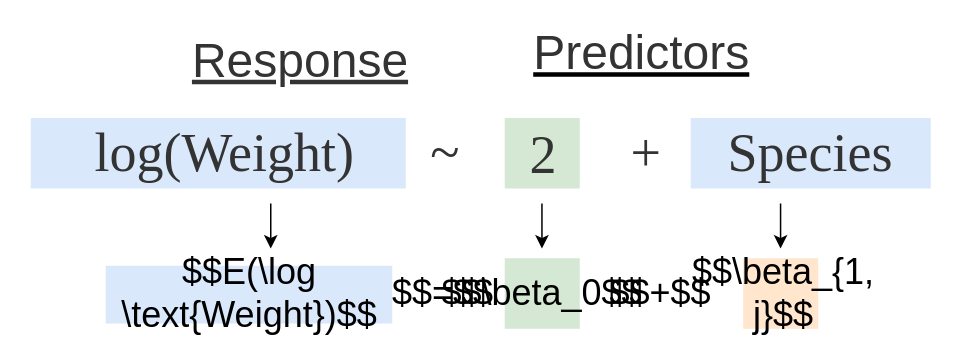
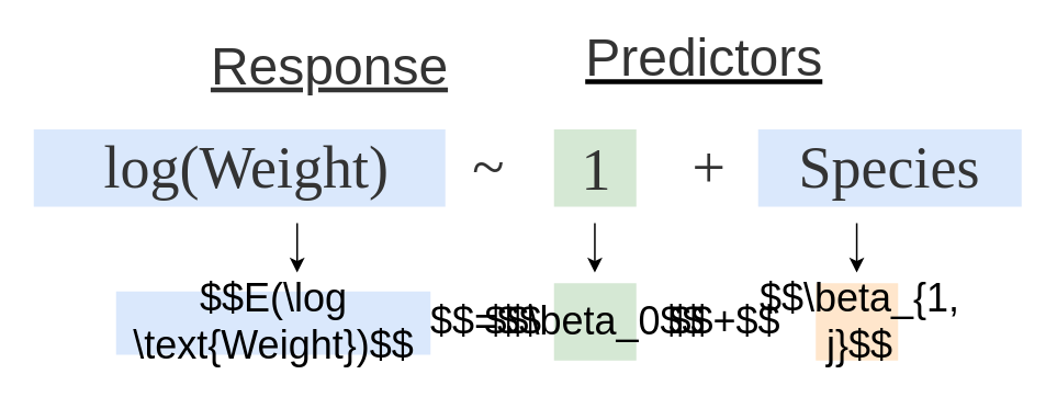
  <mxCell id="0" />
  <mxCell id="1" parent="0" />
  <mxCell id="2" value="&lt;span style=&quot;font-family: &amp;#34;fira code&amp;#34; ; font-size: 36px ; font-style: normal ; font-weight: 400 ; letter-spacing: normal ; text-align: center ; text-indent: 0px ; text-transform: none ; word-spacing: 0px ; float: none ; display: inline&quot;&gt;&lt;font color=&quot;#333333&quot;&gt;Species&lt;/font&gt;&lt;/span&gt;" style="rounded=0;whiteSpace=wrap;html=1;strokeColor=none;fillColor=#dae8fc;labelBackgroundColor=none;" parent="1" vertex="1"><mxGeometry x="460" y="78" width="160" height="47" as="geometry" /></mxCell>
  <mxCell id="3" value="" style="rounded=0;whiteSpace=wrap;html=1;strokeColor=none;fillColor=#ffe6cc;" parent="1" vertex="1"><mxGeometry x="495" y="171.5" width="50" height="47" as="geometry" /></mxCell>
  <mxCell id="4" value="" style="rounded=0;whiteSpace=wrap;html=1;strokeColor=none;fillColor=#d5e8d4;" parent="1" vertex="1"><mxGeometry x="336" y="78" width="50" height="47" as="geometry" /></mxCell>
  <mxCell id="5" value="" style="rounded=0;whiteSpace=wrap;html=1;strokeColor=none;fillColor=#d5e8d4;" parent="1" vertex="1"><mxGeometry x="336" y="171.5" width="50" height="47" as="geometry" /></mxCell>
  <mxCell id="6" value="" style="rounded=0;whiteSpace=wrap;html=1;strokeColor=none;fillColor=#dae8fc;" parent="1" vertex="1"><mxGeometry x="70" y="176.5" width="191" height="38.5" as="geometry" /></mxCell>
  <mxCell id="7" value="" style="rounded=0;whiteSpace=wrap;html=1;strokeColor=none;fillColor=#dae8fc;" parent="1" vertex="1"><mxGeometry x="20" y="78" width="250" height="47" as="geometry" /></mxCell>
  <mxCell id="8" value="&lt;font style=&quot;font-size: 36px&quot; color=&quot;#333333&quot;&gt;log(Weight)&lt;/font&gt;" style="text;html=1;strokeColor=none;fillColor=none;align=center;verticalAlign=middle;whiteSpace=wrap;rounded=0;fontFamily=Fira Code;FType=g;" parent="1" vertex="1"><mxGeometry x="27.5" y="66.5" width="242.5" height="70" as="geometry" /></mxCell>
  <mxCell id="9" value="&lt;font style=&quot;font-size: 24px&quot;&gt;$$E(\log \text{Weight})$$&lt;/font&gt;" style="text;html=1;strokeColor=none;fillColor=none;align=center;verticalAlign=middle;whiteSpace=wrap;rounded=0;" parent="1" vertex="1"><mxGeometry x="71" y="180.38" width="190" height="29.25" as="geometry" /></mxCell>
  <mxCell id="10" value="&lt;font style=&quot;font-size: 24px&quot;&gt;$$=$$&lt;/font&gt;" style="text;html=1;strokeColor=none;fillColor=none;align=center;verticalAlign=middle;whiteSpace=wrap;rounded=0;" parent="1" vertex="1"><mxGeometry x="275" y="185" width="40" height="20" as="geometry" /></mxCell>
  <mxCell id="11" value="&lt;font style=&quot;font-size: 24px&quot;&gt;$$\beta_0$$&lt;/font&gt;" style="text;html=1;strokeColor=none;fillColor=none;align=center;verticalAlign=middle;whiteSpace=wrap;rounded=0;" parent="1" vertex="1"><mxGeometry x="341" y="185" width="40" height="20" as="geometry" /></mxCell>
  <mxCell id="12" value="&lt;font style=&quot;font-size: 24px&quot;&gt;$$\beta_{1, j}$$&lt;/font&gt;" style="text;html=1;strokeColor=none;fillColor=none;align=center;verticalAlign=middle;whiteSpace=wrap;rounded=0;" parent="1" vertex="1"><mxGeometry x="500" y="185" width="44" height="20" as="geometry" /></mxCell>
  <mxCell id="13" value="&lt;font style=&quot;font-size: 24px&quot;&gt;$$+$$&lt;/font&gt;" style="text;html=1;strokeColor=none;fillColor=none;align=center;verticalAlign=middle;whiteSpace=wrap;rounded=0;" parent="1" vertex="1"><mxGeometry x="420" y="185" width="40" height="20" as="geometry" /></mxCell>
  <mxCell id="14" value="" style="endArrow=classic;html=1;" parent="1" edge="1"><mxGeometry width="50" height="50" relative="1" as="geometry"><mxPoint x="180" y="135" as="sourcePoint" /><mxPoint x="180" y="165" as="targetPoint" /></mxGeometry></mxCell>
  <mxCell id="15" value="" style="endArrow=classic;html=1;" parent="1" edge="1"><mxGeometry width="50" height="50" relative="1" as="geometry"><mxPoint x="360.8" y="135" as="sourcePoint" /><mxPoint x="360.8" y="165" as="targetPoint" /></mxGeometry></mxCell>
  <mxCell id="16" value="" style="endArrow=classic;html=1;" parent="1" edge="1"><mxGeometry width="50" height="50" relative="1" as="geometry"><mxPoint x="519.88" y="135" as="sourcePoint" /><mxPoint x="519.88" y="165" as="targetPoint" /></mxGeometry></mxCell>
  <mxCell id="17" value="&lt;font style=&quot;font-size: 32px;&quot; face=&quot;Arial&quot;&gt;Response&lt;/font&gt;" style="text;html=1;strokeColor=none;fillColor=none;align=center;verticalAlign=middle;whiteSpace=wrap;rounded=0;fontStyle=4;fontFamily=Verdana;labelBackgroundColor=none;fontColor=#333333;fontSize=32;" parent="1" vertex="1"><mxGeometry x="120" y="25" width="160" height="30" as="geometry" /></mxCell>
  <mxCell id="18" value="&lt;font style=&quot;font-size: 32px;&quot; color=&quot;#333333&quot; face=&quot;Arial&quot;&gt;Predictors&lt;/font&gt;" style="text;html=1;strokeColor=none;fillColor=none;align=center;verticalAlign=middle;whiteSpace=wrap;rounded=0;fontStyle=4;fontFamily=Verdana;fontSize=32;" parent="1" vertex="1"><mxGeometry x="345" y="20" width="165" height="30" as="geometry" /></mxCell>
- <mxCell id="19" value="&lt;span style=&quot;font-family: &amp;#34;fira code&amp;#34; ; font-size: 36px ; font-style: normal ; font-weight: 400 ; letter-spacing: normal ; text-align: center ; text-indent: 0px ; text-transform: none ; word-spacing: 0px ; float: none ; display: inline&quot;&gt;2&lt;/span&gt;" style="text;whiteSpace=wrap;html=1;fontFamily=Verdana;fontColor=#333333;labelBackgroundColor=none;" parent="1" vertex="1"><mxGeometry x="351" y="75" width="29" height="40" as="geometry" /></mxCell>
+ <mxCell id="19" value="&lt;span style=&quot;font-family: &amp;#34;fira code&amp;#34; ; font-size: 36px ; font-style: normal ; font-weight: 400 ; letter-spacing: normal ; text-align: center ; text-indent: 0px ; text-transform: none ; word-spacing: 0px ; float: none ; display: inline&quot;&gt;1&lt;/span&gt;" style="text;whiteSpace=wrap;html=1;fontFamily=Verdana;fontColor=#333333;labelBackgroundColor=none;" parent="1" vertex="1"><mxGeometry x="351" y="75" width="29" height="40" as="geometry" /></mxCell>
  <mxCell id="20" value="&lt;font color=&quot;#333333&quot;&gt;&lt;span style=&quot;font-size: 36px&quot;&gt;~&lt;/span&gt;&lt;/font&gt;" style="text;html=1;strokeColor=none;fillColor=none;align=center;verticalAlign=middle;whiteSpace=wrap;rounded=0;fontFamily=Fira Code;FType=g;" parent="1" vertex="1"><mxGeometry x="275" y="66.5" width="42.5" height="70" as="geometry" /></mxCell>
  <mxCell id="21" value="&lt;font style=&quot;font-size: 36px&quot; face=&quot;Fira Code&quot;&gt;+&lt;/font&gt;" style="text;html=1;align=center;verticalAlign=middle;resizable=0;points=[];autosize=1;fontFamily=Verdana;fontColor=#333333;" parent="1" vertex="1"><mxGeometry x="410" y="86.5" width="40" height="30" as="geometry" /></mxCell>
